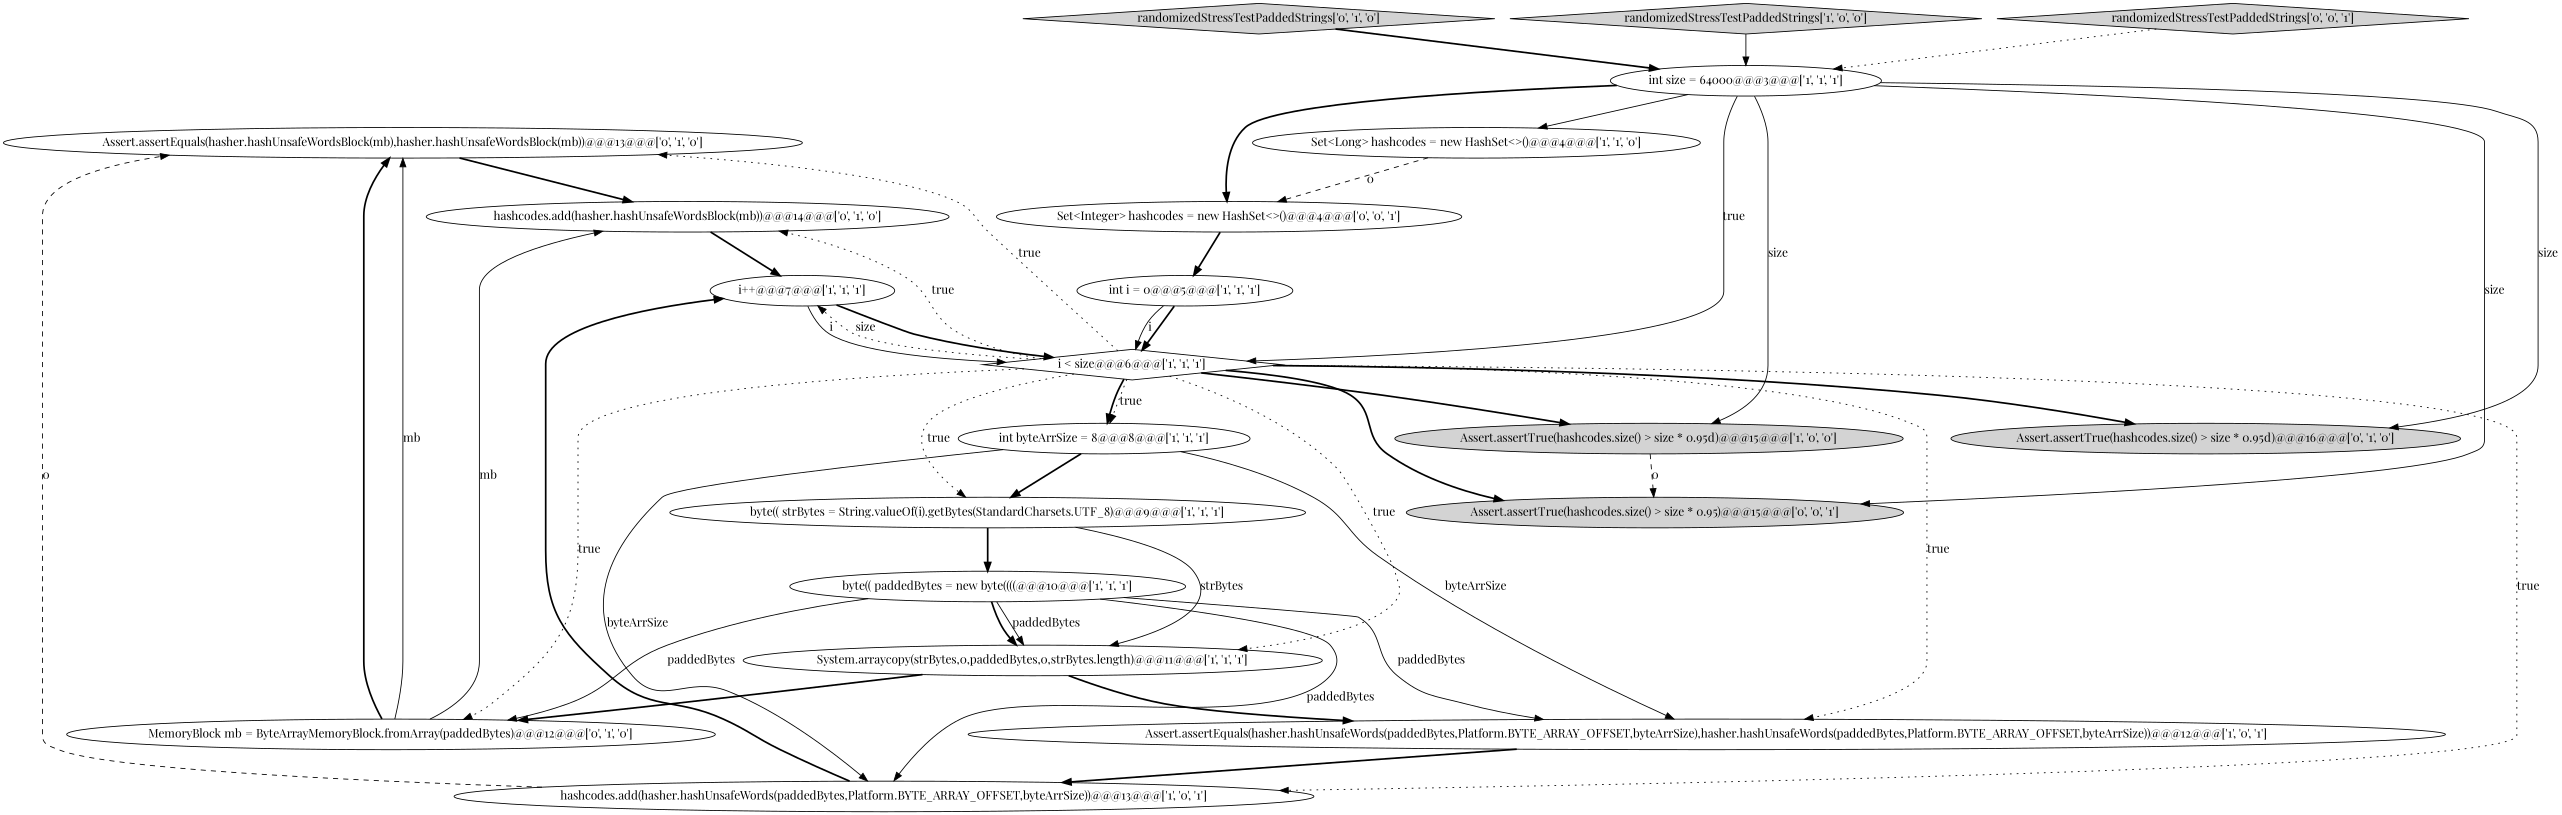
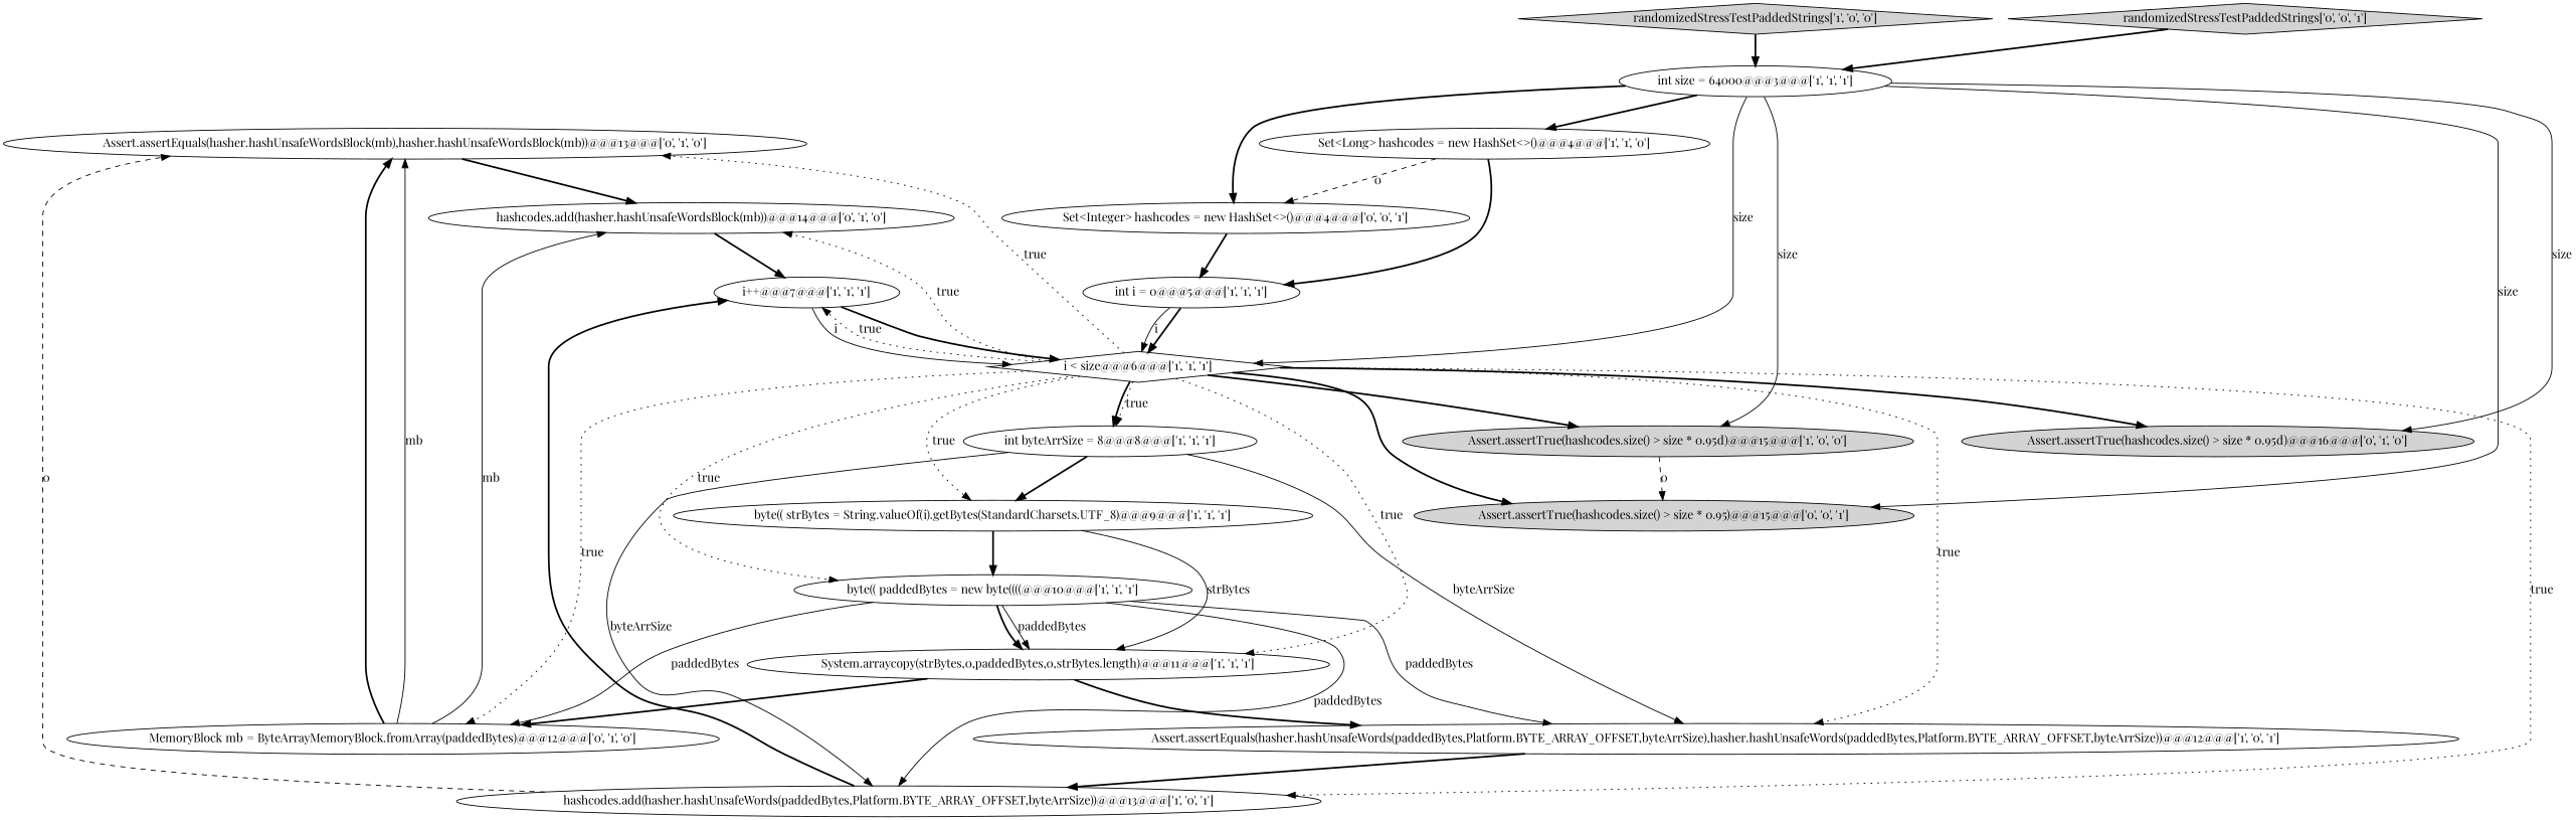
  digraph {
    fontname="Playfair Display"
    node [fillcolor=white fontname="Playfair Display" shape=ellipse style=filled]
    edge [fontname="Playfair Display" style=bold]
    n1 [label="Assert.assertEquals(hasher.hashUnsafeWordsBlock(mb),hasher.hashUnsafeWordsBlock(mb))@@@13@@@['0', '1', '0']"]
    n2 [label="hashcodes.add(hasher.hashUnsafeWordsBlock(mb))@@@14@@@['0', '1', '0']"]
    n3 [label="i++@@@7@@@['1', '1', '1']"]
    n4 [label="System.arraycopy(strBytes,0,paddedBytes,0,strBytes.length)@@@11@@@['1', '1', '1']"]
    n5 [label="Assert.assertEquals(hasher.hashUnsafeWords(paddedBytes,Platform.BYTE_ARRAY_OFFSET,byteArrSize),hasher.hashUnsafeWords(paddedBytes,Platform.BYTE_ARRAY_OFFSET,byteArrSize))@@@12@@@['1', '0', '1']"]
    n6 [label="MemoryBlock mb = ByteArrayMemoryBlock.fromArray(paddedBytes)@@@12@@@['0', '1', '0']"]
    n7 [label="hashcodes.add(hasher.hashUnsafeWords(paddedBytes,Platform.BYTE_ARRAY_OFFSET,byteArrSize))@@@13@@@['1', '0', '1']"]
    n8 [label="int i = 0@@@5@@@['1', '1', '1']"]
    n9 [label="i < size@@@6@@@['1', '1', '1']" shape=diamond]
    n10 [fillcolor=lightgray label="Assert.assertTrue(hashcodes.size() > size * 0.95)@@@15@@@['0', '0', '1']"]
    n11 [fillcolor=lightgray label="Assert.assertTrue(hashcodes.size() > size * 0.95d)@@@15@@@['1', '0', '0']"]
    n12 [label="byte(( paddedBytes = new byte((((@@@10@@@['1', '1', '1']"]
    n13 [label="byte(( strBytes = String.valueOf(i).getBytes(StandardCharsets.UTF_8)@@@9@@@['1', '1', '1']"]
    n14 [fillcolor=lightgray label="Assert.assertTrue(hashcodes.size() > size * 0.95d)@@@16@@@['0', '1', '0']"]
    n15 [label="int byteArrSize = 8@@@8@@@['1', '1', '1']"]
    n16 [label="Set<Long> hashcodes = new HashSet<>()@@@4@@@['1', '1', '0']"]
    n17 [label="Set<Integer> hashcodes = new HashSet<>()@@@4@@@['0', '0', '1']"]
-   n18 [fillcolor=lightgray label="randomizedStressTestPaddedStrings['0', '1', '0']" shape=diamond]
    n19 [label="int size = 64000@@@3@@@['1', '1', '1']"]
    n20 [fillcolor=lightgray label="randomizedStressTestPaddedStrings['1', '0', '0']" shape=diamond]
    n21 [fillcolor=lightgray label="randomizedStressTestPaddedStrings['0', '0', '1']" shape=diamond]
    n1 -> n2
    n2 -> n3
    n3 -> n9
    n3 -> n9 [label=i style=solid]
    n4 -> n5
    n4 -> n6
    n5 -> n7
    n6 -> n1 [label=mb style=solid]
    n6 -> n1
    n6 -> n2 [label=mb style=solid]
    n7 -> n1 [label=0 style=dashed]
    n7 -> n3
    n8 -> n9
    n8 -> n9 [label=i style=solid]
    n9 -> n1 [label=true style=dotted]
    n9 -> n2 [label=true style=dotted]
-   n9 -> n3 [label=size style=dotted]
+   n9 -> n3 [label=true style=dotted]
    n9 -> n4 [label=true style=dotted]
    n9 -> n5 [label=true style=dotted]
    n9 -> n6 [label=true style=dotted]
    n9 -> n7 [label=true style=dotted]
    n9 -> n10
    n9 -> n11
+   n9 -> n12 [label=true style=dotted]
    n9 -> n13 [label=true style=dotted]
    n9 -> n14
    n9 -> n15
    n9 -> n15 [label=true style=dotted]
    n11 -> n10 [label=0 style=dashed]
    n12 -> n4 [label=paddedBytes style=solid]
    n12 -> n4
    n12 -> n5 [label=paddedBytes style=solid]
    n12 -> n6 [label=paddedBytes style=solid]
    n12 -> n7 [label=paddedBytes style=solid]
    n13 -> n4 [label=strBytes style=solid]
    n13 -> n12
    n15 -> n5 [label=byteArrSize style=solid]
    n15 -> n7 [label=byteArrSize style=solid]
    n15 -> n13
+   n16 -> n8
    n16 -> n17 [label=0 style=dashed]
    n17 -> n8
-   n18 -> n19
-   n19 -> n9 [label=true style=solid]
+   n19 -> n9 [label=size style=solid]
    n19 -> n10 [label=size style=solid]
    n19 -> n11 [label=size style=solid]
    n19 -> n14 [label=size style=solid]
-   n19 -> n16 [style=solid]
+   n19 -> n16
    n19 -> n17
-   n20 -> n19 [style=solid]
-   n21 -> n19 [style=dotted]
+   n20 -> n19
+   n21 -> n19
  }
